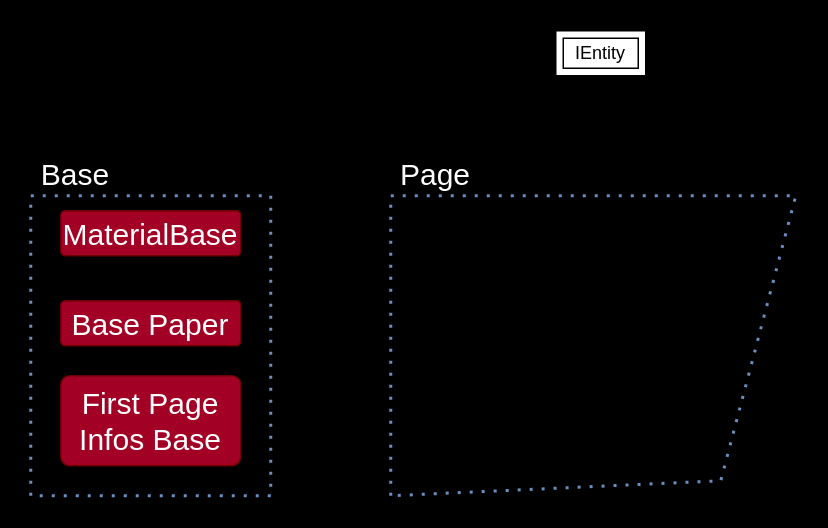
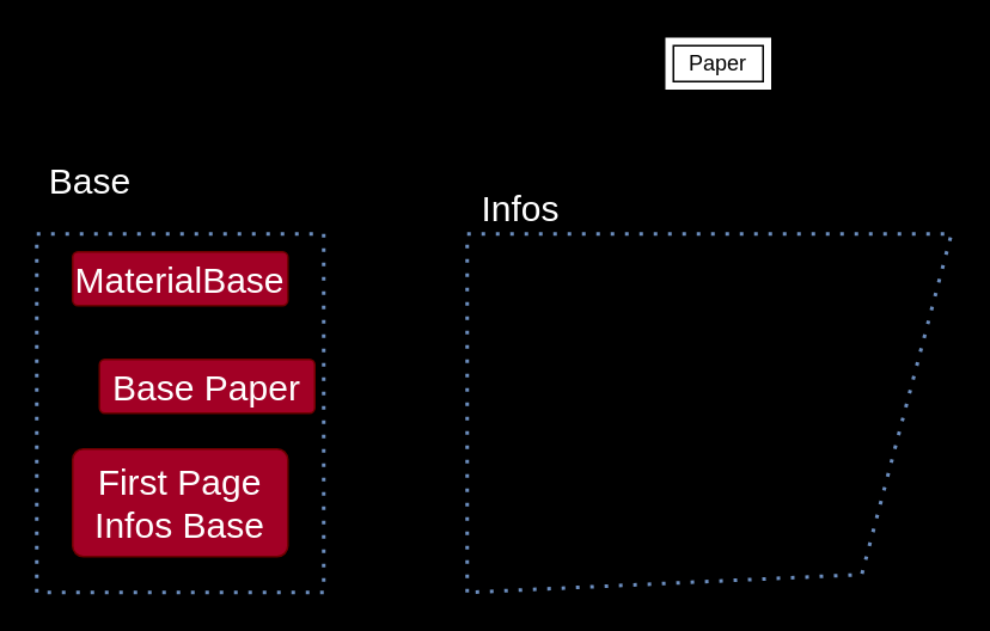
  <mxCell id="0" />
  <mxCell id="1" parent="0" />
- <mxCell id="2" value="IEntity" style="shape=ext;margin=3;double=1;whiteSpace=wrap;html=1;align=center;" vertex="1" parent="1"><mxGeometry x="370" y="20" width="60" height="30" as="geometry" /></mxCell>
+ <mxCell id="2" value="Paper" style="shape=ext;margin=3;double=1;whiteSpace=wrap;html=1;align=center;" vertex="1" parent="1"><mxGeometry x="370" y="20" width="60" height="30" as="geometry" /></mxCell>
  <mxCell id="3" value="" style="endArrow=none;dashed=1;html=1;dashPattern=1 3;strokeWidth=2;rounded=0;fontColor=#FFFFFF;labelBackgroundColor=#000000;fillColor=#dae8fc;strokeColor=#6c8ebf;" edge="1" parent="1"><mxGeometry width="50" height="50" relative="1" as="geometry"><mxPoint x="20" y="330" as="sourcePoint" /><mxPoint x="20" y="330" as="targetPoint" /><Array as="points"><mxPoint x="20" y="130" /><mxPoint x="180" y="130" /><mxPoint x="180" y="330" /></Array></mxGeometry></mxCell>
- <mxCell id="4" value="Base" style="text;html=1;strokeColor=none;fillColor=none;align=center;verticalAlign=middle;whiteSpace=wrap;rounded=0;fontColor=#FFFFFF;fontSize=20;" vertex="1" parent="1"><mxGeometry x="20" y="100" width="60" height="30" as="geometry" /></mxCell>
+ <mxCell id="4" value="Base" style="text;html=1;strokeColor=none;fillColor=none;align=center;verticalAlign=middle;whiteSpace=wrap;rounded=0;fontColor=#FFFFFF;fontSize=20;" vertex="1" parent="1"><mxGeometry x="20" y="85" width="60" height="30" as="geometry" /></mxCell>
  <mxCell id="5" value="MaterialBase" style="rounded=1;arcSize=10;whiteSpace=wrap;html=1;align=center;fontSize=20;fillColor=#a20025;strokeColor=#6F0000;fontColor=#ffffff;" vertex="1" parent="1"><mxGeometry x="40" y="140" width="120" height="30" as="geometry" /></mxCell>
- <mxCell id="6" value="Base Paper" style="rounded=1;arcSize=10;whiteSpace=wrap;html=1;align=center;fontSize=20;fillColor=#a20025;strokeColor=#6F0000;fontColor=#ffffff;" vertex="1" parent="1"><mxGeometry x="40" y="200" width="120" height="30" as="geometry" /></mxCell>
+ <mxCell id="6" value="Base Paper" style="rounded=1;arcSize=10;whiteSpace=wrap;html=1;align=center;fontSize=20;fillColor=#a20025;strokeColor=#6F0000;fontColor=#ffffff;" vertex="1" parent="1"><mxGeometry x="55" y="200" width="120" height="30" as="geometry" /></mxCell>
  <mxCell id="7" value="First Page Infos Base" style="rounded=1;arcSize=10;whiteSpace=wrap;html=1;align=center;fontSize=20;fillColor=#a20025;strokeColor=#6F0000;fontColor=#ffffff;" vertex="1" parent="1"><mxGeometry x="40" y="250" width="120" height="60" as="geometry" /></mxCell>
- <mxCell id="8" value="Page" style="text;html=1;strokeColor=none;fillColor=none;align=center;verticalAlign=middle;whiteSpace=wrap;rounded=0;fontSize=20;fontColor=#FFFFFF;" vertex="1" parent="1"><mxGeometry x="260" y="100" width="60" height="30" as="geometry" /></mxCell>
+ <mxCell id="8" value="Infos" style="text;html=1;strokeColor=none;fillColor=none;align=center;verticalAlign=middle;whiteSpace=wrap;rounded=0;fontSize=20;fontColor=#FFFFFF;" vertex="1" parent="1"><mxGeometry x="260" y="100" width="60" height="30" as="geometry" /></mxCell>
  <mxCell id="9" value="" style="endArrow=none;dashed=1;html=1;dashPattern=1 3;strokeWidth=2;rounded=0;fontColor=#FFFFFF;labelBackgroundColor=#000000;fillColor=#dae8fc;strokeColor=#6c8ebf;" edge="1" parent="1"><mxGeometry width="50" height="50" relative="1" as="geometry"><mxPoint x="260" y="330" as="sourcePoint" /><mxPoint x="260" y="330" as="targetPoint" /><Array as="points"><mxPoint x="260" y="130" /><mxPoint x="530" y="130" /><mxPoint x="480" y="320" /></Array></mxGeometry></mxCell>
